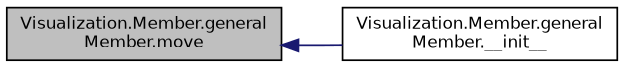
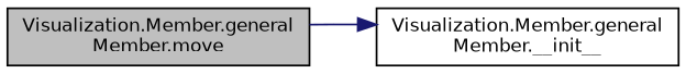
  digraph {
    rankdir=LR
    node [color=black fontname=Helvetica fontsize=10 shape=record style=filled]
    n1 [fillcolor=grey75 fontcolor=black height=0.2 label="Visualization.Member.general\lMember.move" width=0.4]
    n2 [fillcolor=white height=0.2 label="Visualization.Member.general\lMember.__init__" width=0.4]
-   n1 -> n2 [color=midnightblue dir=back fontname=Helvetica fontsize=10 labelfontname=Helvetica labelfontsize=10 style=solid]
+   n2 -> n1 [color=midnightblue dir=back fontname=Helvetica fontsize=10 labelfontname=Helvetica labelfontsize=10 style=solid]
  }
